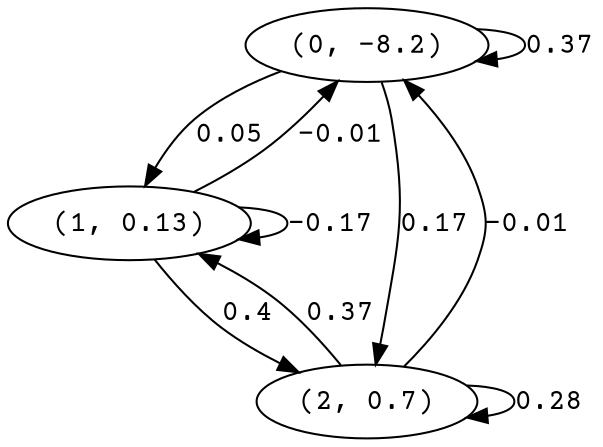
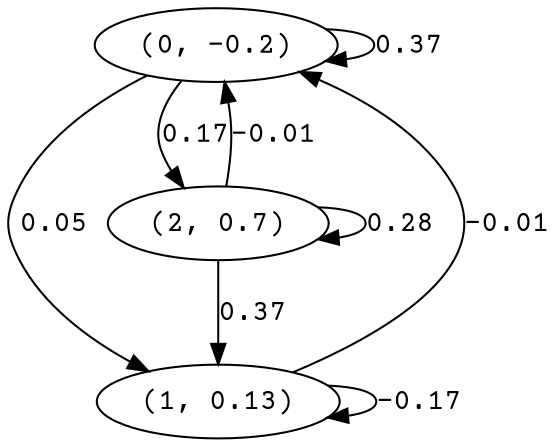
  digraph {
    fontname="Courier Prime"
    node [fontname="Courier Prime"]
    edge [fontname="Courier Prime"]
-   n1 [label="(0, -8.2)"]
+   n1 [label="(0, -0.2)"]
    n2 [label="(1, 0.13)"]
    n3 [label="(2, 0.7)"]
    n1 -> n1 [label=0.37]
    n1 -> n2 [label=0.05]
    n1 -> n3 [label=0.17]
    n2 -> n1 [label=-0.01]
    n2 -> n2 [label=-0.17]
-   n2 -> n3 [label=0.4]
    n3 -> n1 [label=-0.01]
    n3 -> n2 [label=0.37]
    n3 -> n3 [label=0.28]
  }
